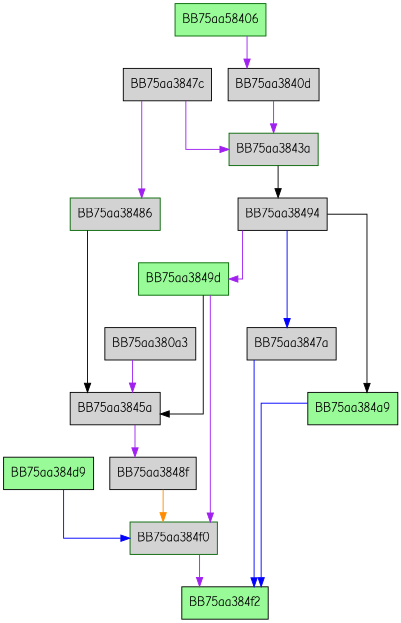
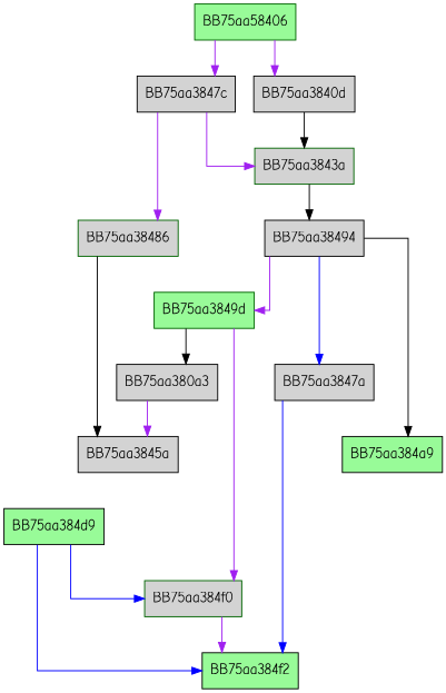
  digraph {
    fontname="Comic Neue"
    splines=ortho
    node [color=black fillcolor=lightgrey fontname="Comic Neue" shape=box style=filled]
    edge [color=purple fontname="Comic Neue"]
    BB75aa384d9 [fillcolor=palegreen]
    BB75aa384f0 [color=darkgreen]
    n3 [color=darkgreen fillcolor=palegreen label=BB75aa58406]
    BB75aa3847c
    BB75aa3840d
    BB75aa384f2 [fillcolor=palegreen]
    BB75aa3843a [color=darkgreen]
    BB75aa38486 [color=darkgreen]
    BB75aa38494
    n10 [label=BB75aa3845a]
    BB75aa3847a
    BB75aa384a9 [fillcolor=palegreen]
    BB75aa3849d [color=darkgreen fillcolor=palegreen]
    n14 [label=BB75aa380a3]
-   BB75aa3848f
    BB75aa384d9 -> BB75aa384f0 [color=blue]
    BB75aa384f0 -> BB75aa384f2
+   n3 -> BB75aa3847c
    n3 -> BB75aa3840d
    BB75aa3847c -> BB75aa3843a
    BB75aa3847c -> BB75aa38486
-   BB75aa3840d -> BB75aa3843a
+   BB75aa3840d -> BB75aa3843a [color=black]
    BB75aa3843a -> BB75aa38494 [color=black]
    BB75aa38486 -> n10 [color=black]
    BB75aa38494 -> BB75aa3847a [color=blue]
    BB75aa38494 -> BB75aa384a9 [color=black]
    BB75aa38494 -> BB75aa3849d
-   n10 -> BB75aa3848f
    BB75aa3847a -> BB75aa384f2 [color=blue]
-   BB75aa384a9 -> BB75aa384f2 [color=blue]
+   BB75aa384d9 -> BB75aa384f2 [color=blue]
    BB75aa3849d -> BB75aa384f0
-   BB75aa3849d -> n10 [color=black]
+   BB75aa3849d -> n14 [color=black]
    n14 -> n10
-   BB75aa3848f -> BB75aa384f0 [color=darkorange]
  }
